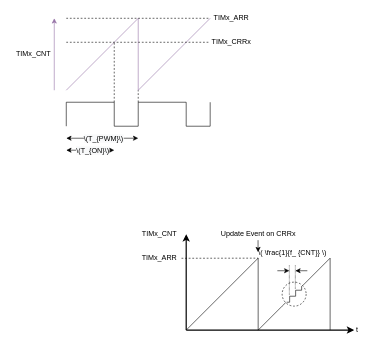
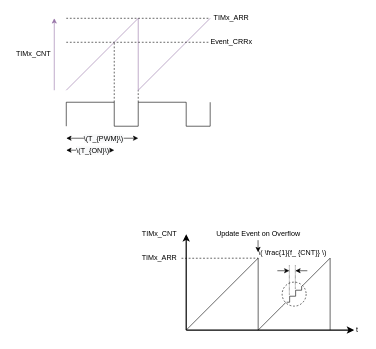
  <mxCell id="0" />
  <mxCell id="1" parent="0" />
  <mxCell id="2" value="" style="endArrow=none;html=1;rounded=0;fillColor=#e1d5e7;strokeColor=#9673a6;" parent="1" edge="1"><mxGeometry width="50" height="50" relative="1" as="geometry"><mxPoint x="110" y="150" as="sourcePoint" /><mxPoint x="350" y="30" as="targetPoint" /><Array as="points"><mxPoint x="230" y="30" /><mxPoint x="230" y="150" /></Array></mxGeometry></mxCell>
  <mxCell id="3" value="" style="endArrow=none;html=1;rounded=0;" parent="1" edge="1"><mxGeometry width="50" height="50" relative="1" as="geometry"><mxPoint x="110" y="210" as="sourcePoint" /><mxPoint x="350" y="170" as="targetPoint" /><Array as="points"><mxPoint x="110" y="170" /><mxPoint x="190" y="170" /><mxPoint x="190" y="210" /><mxPoint x="230" y="210" /><mxPoint x="230" y="170" /><mxPoint x="310" y="170" /><mxPoint x="310" y="210" /><mxPoint x="350" y="210" /></Array></mxGeometry></mxCell>
  <mxCell id="4" value="" style="endArrow=classic;startArrow=classic;html=1;rounded=0;" parent="1" edge="1"><mxGeometry width="50" height="50" relative="1" as="geometry"><mxPoint x="110" y="230" as="sourcePoint" /><mxPoint x="230" y="230" as="targetPoint" /></mxGeometry></mxCell>
  <mxCell id="5" value="&lt;span style=&quot;font-size: 12px ; background-color: rgb(248 , 249 , 250)&quot;&gt;\(T_{PWM}\)&lt;/span&gt;" style="edgeLabel;html=1;align=center;verticalAlign=middle;resizable=0;points=[];" parent="4" vertex="1" connectable="0"><mxGeometry x="-0.141" relative="1" as="geometry"><mxPoint x="9" as="offset" /></mxGeometry></mxCell>
  <mxCell id="6" value="" style="endArrow=none;dashed=1;html=1;rounded=0;" parent="1" edge="1"><mxGeometry width="50" height="50" relative="1" as="geometry"><mxPoint x="110" y="30" as="sourcePoint" /><mxPoint x="350" y="30" as="targetPoint" /></mxGeometry></mxCell>
  <mxCell id="7" value="" style="endArrow=none;dashed=1;html=1;rounded=0;" parent="1" edge="1"><mxGeometry width="50" height="50" relative="1" as="geometry"><mxPoint x="110" y="70" as="sourcePoint" /><mxPoint x="350" y="70" as="targetPoint" /></mxGeometry></mxCell>
  <mxCell id="8" value="" style="endArrow=classic;html=1;rounded=0;fillColor=#e1d5e7;strokeColor=#9673a6;" parent="1" edge="1"><mxGeometry width="50" height="50" relative="1" as="geometry"><mxPoint x="90" y="150" as="sourcePoint" /><mxPoint x="90" y="30" as="targetPoint" /></mxGeometry></mxCell>
  <mxCell id="9" value="TIMx_CNT" style="text;html=1;align=center;verticalAlign=middle;resizable=0;points=[];autosize=1;strokeColor=none;fillColor=none;" parent="1" vertex="1"><mxGeometry x="20" y="80" width="70" height="20" as="geometry" /></mxCell>
  <mxCell id="10" value="TIMx_ARR" style="text;html=1;align=center;verticalAlign=middle;resizable=0;points=[];autosize=1;strokeColor=none;fillColor=none;" parent="1" vertex="1"><mxGeometry x="350" y="20" width="70" height="20" as="geometry" /></mxCell>
- <mxCell id="11" value="TIMx_CRRx" style="text;html=1;align=center;verticalAlign=middle;resizable=0;points=[];autosize=1;strokeColor=none;fillColor=none;" parent="1" vertex="1"><mxGeometry x="345" y="60" width="80" height="20" as="geometry" /></mxCell>
+ <mxCell id="11" value="Event_CRRx" style="text;html=1;align=center;verticalAlign=middle;resizable=0;points=[];autosize=1;strokeColor=none;fillColor=none;" parent="1" vertex="1"><mxGeometry x="345" y="60" width="80" height="20" as="geometry" /></mxCell>
  <mxCell id="12" value="" style="endArrow=none;dashed=1;html=1;rounded=0;" parent="1" edge="1"><mxGeometry width="50" height="50" relative="1" as="geometry"><mxPoint x="190" y="170" as="sourcePoint" /><mxPoint x="190" y="70" as="targetPoint" /></mxGeometry></mxCell>
  <mxCell id="13" value="" style="endArrow=none;dashed=1;html=1;rounded=0;" parent="1" edge="1"><mxGeometry width="50" height="50" relative="1" as="geometry"><mxPoint x="230" y="170" as="sourcePoint" /><mxPoint x="230" y="150" as="targetPoint" /></mxGeometry></mxCell>
  <mxCell id="14" value="" style="endArrow=classic;startArrow=classic;html=1;rounded=0;" parent="1" edge="1"><mxGeometry width="50" height="50" relative="1" as="geometry"><mxPoint x="110" y="250" as="sourcePoint" /><mxPoint x="190" y="250" as="targetPoint" /></mxGeometry></mxCell>
  <mxCell id="15" value="&lt;span style=&quot;font-size: 12px ; background-color: rgb(248 , 249 , 250)&quot;&gt;\(T_{ON}\)&lt;/span&gt;" style="edgeLabel;html=1;align=center;verticalAlign=middle;resizable=0;points=[];" parent="14" vertex="1" connectable="0"><mxGeometry x="-0.141" relative="1" as="geometry"><mxPoint x="9" as="offset" /></mxGeometry></mxCell>
  <mxCell id="16" value="" style="endArrow=none;html=1;rounded=0;" parent="1" edge="1"><mxGeometry width="50" height="50" relative="1" as="geometry"><mxPoint x="310" y="550" as="sourcePoint" /><mxPoint x="550" y="550" as="targetPoint" /><Array as="points"><mxPoint x="430" y="430" /><mxPoint x="430" y="550" /><mxPoint x="470" y="510" /><mxPoint x="480" y="500" /><mxPoint x="550" y="430" /></Array></mxGeometry></mxCell>
  <mxCell id="17" value="" style="endArrow=none;dashed=1;html=1;rounded=0;exitX=1.031;exitY=0.51;exitDx=0;exitDy=0;exitPerimeter=0;" parent="1" source="18" edge="1"><mxGeometry width="50" height="50" relative="1" as="geometry"><mxPoint x="310" y="430" as="sourcePoint" /><mxPoint x="430" y="430" as="targetPoint" /></mxGeometry></mxCell>
  <mxCell id="18" value="TIMx_ARR" style="text;html=1;align=center;verticalAlign=middle;resizable=0;points=[];autosize=1;strokeColor=none;fillColor=none;" parent="1" vertex="1"><mxGeometry x="230" y="420" width="70" height="20" as="geometry" /></mxCell>
  <mxCell id="19" value="" style="endArrow=classic;html=1;rounded=0;strokeWidth=2;" parent="1" edge="1"><mxGeometry width="50" height="50" relative="1" as="geometry"><mxPoint x="310" y="550" as="sourcePoint" /><mxPoint x="310" y="390" as="targetPoint" /></mxGeometry></mxCell>
  <mxCell id="20" value="TIMx_CNT" style="text;html=1;align=center;verticalAlign=middle;resizable=0;points=[];autosize=1;strokeColor=none;fillColor=none;" parent="1" vertex="1"><mxGeometry x="230" y="380" width="70" height="20" as="geometry" /></mxCell>
  <mxCell id="21" value="" style="endArrow=classic;html=1;rounded=0;strokeWidth=2;" parent="1" edge="1"><mxGeometry width="50" height="50" relative="1" as="geometry"><mxPoint x="310" y="550" as="sourcePoint" /><mxPoint x="590" y="550" as="targetPoint" /></mxGeometry></mxCell>
  <mxCell id="22" value="\( \frac{1}{f_ {CNT}} \)" style="text;html=1;align=center;verticalAlign=middle;resizable=0;points=[];autosize=1;strokeColor=none;fillColor=none;" parent="1" vertex="1"><mxGeometry x="422" y="411" width="130" height="20" as="geometry" /></mxCell>
  <mxCell id="23" value="" style="endArrow=classic;html=1;rounded=0;" parent="1" edge="1"><mxGeometry width="50" height="50" relative="1" as="geometry"><mxPoint x="462" y="451" as="sourcePoint" /><mxPoint x="482" y="451" as="targetPoint" /></mxGeometry></mxCell>
  <mxCell id="24" value="" style="endArrow=classic;html=1;rounded=0;" parent="1" edge="1"><mxGeometry width="50" height="50" relative="1" as="geometry"><mxPoint x="512" y="451" as="sourcePoint" /><mxPoint x="492" y="451" as="targetPoint" /></mxGeometry></mxCell>
  <mxCell id="25" value="t" style="text;html=1;align=center;verticalAlign=middle;resizable=0;points=[];autosize=1;strokeColor=none;fillColor=none;" parent="1" vertex="1"><mxGeometry x="585" y="540" width="20" height="20" as="geometry" /></mxCell>
  <mxCell id="26" value="" style="endArrow=classic;html=1;rounded=0;" parent="1" edge="1"><mxGeometry width="50" height="50" relative="1" as="geometry"><mxPoint x="429.83" y="400" as="sourcePoint" /><mxPoint x="429.83" y="420" as="targetPoint" /><Array as="points"><mxPoint x="429.83" y="420" /></Array></mxGeometry></mxCell>
- <mxCell id="27" value="Update Event on CRRx" style="text;html=1;align=center;verticalAlign=middle;resizable=0;points=[];autosize=1;strokeColor=none;fillColor=none;" parent="1" vertex="1"><mxGeometry x="350" y="380" width="160" height="20" as="geometry" /></mxCell>
+ <mxCell id="27" value="Update Event on Overflow" style="text;html=1;align=center;verticalAlign=middle;resizable=0;points=[];autosize=1;strokeColor=none;fillColor=none;" parent="1" vertex="1"><mxGeometry x="350" y="380" width="160" height="20" as="geometry" /></mxCell>
  <mxCell id="28" value="" style="ellipse;whiteSpace=wrap;html=1;aspect=fixed;dashed=1;fillColor=default;" parent="1" vertex="1"><mxGeometry x="470" y="470" width="40" height="40" as="geometry" /></mxCell>
  <mxCell id="29" value="" style="endArrow=none;html=1;rounded=0;strokeWidth=1;" edge="1" parent="1"><mxGeometry width="50" height="50" relative="1" as="geometry"><mxPoint x="477.5" y="503.5" as="sourcePoint" /><mxPoint x="502.5" y="476.5" as="targetPoint" /><Array as="points"><mxPoint x="482.5" y="503.5" /><mxPoint x="482.5" y="493.5" /><mxPoint x="492.5" y="493.5" /><mxPoint x="492.5" y="483.5" /><mxPoint x="502.5" y="483.5" /></Array></mxGeometry></mxCell>
  <mxCell id="30" value="" style="endArrow=none;dashed=1;html=1;strokeWidth=1;rounded=0;dashPattern=1 1;" parent="1" edge="1"><mxGeometry width="50" height="50" relative="1" as="geometry"><mxPoint x="482" y="491" as="sourcePoint" /><mxPoint x="482" y="441" as="targetPoint" /></mxGeometry></mxCell>
  <mxCell id="31" value="" style="endArrow=none;dashed=1;html=1;strokeWidth=1;rounded=0;dashPattern=1 1;" parent="1" edge="1"><mxGeometry width="50" height="50" relative="1" as="geometry"><mxPoint x="492" y="481" as="sourcePoint" /><mxPoint x="492" y="441" as="targetPoint" /></mxGeometry></mxCell>
